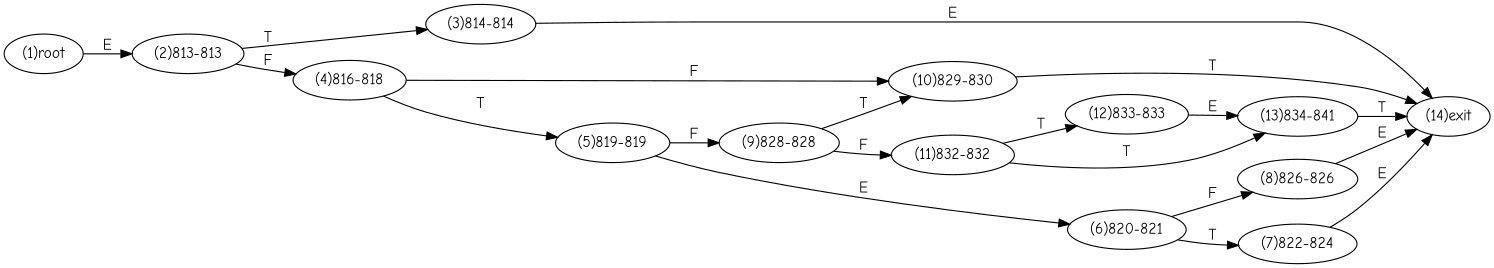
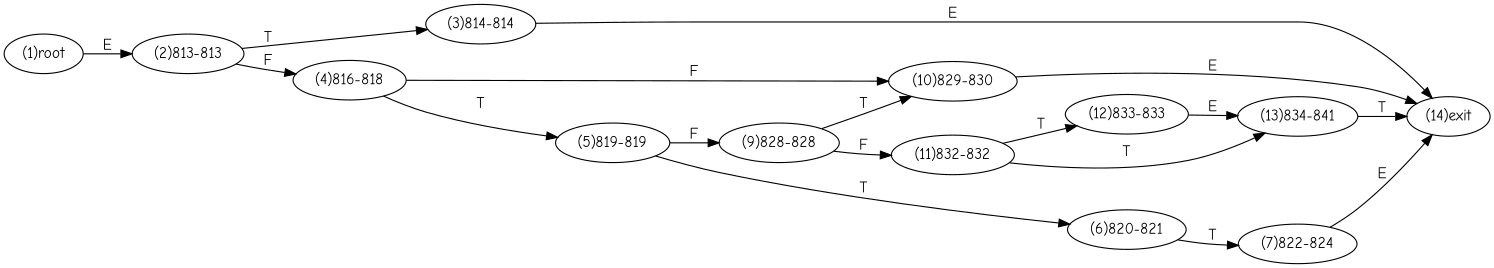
  digraph {
    fontname="Comic Neue"
    rankdir=LR
    node [fontname="Comic Neue"]
    edge [fontname="Comic Neue"]
    n1 [label="(1)root"]
    n2 [label="(2)813-813"]
    n3 [label="(3)814-814"]
    n4 [label="(4)816-818"]
    n5 [label="(14)exit"]
    n6 [label="(5)819-819"]
    n7 [label="(10)829-830"]
    n8 [label="(9)828-828"]
    n9 [label="(6)820-821"]
    n10 [label="(11)832-832"]
    n11 [label="(7)822-824"]
-   n12 [label="(8)826-826"]
    n13 [label="(12)833-833"]
    n14 [label="(13)834-841"]
    n1 -> n2 [label=E]
    n2 -> n3 [label=T]
    n2 -> n4 [label=F]
    n3 -> n5 [label=E]
    n4 -> n6 [label=T]
    n4 -> n7 [label=F]
    n6 -> n8 [label=F]
-   n6 -> n9 [label=E]
-   n7 -> n5 [label=T]
+   n6 -> n9 [label=T]
+   n7 -> n5 [label=E]
    n8 -> n7 [label=T]
    n8 -> n10 [label=F]
    n9 -> n11 [label=T]
-   n9 -> n12 [label=F]
    n10 -> n13 [label=T]
    n10 -> n14 [label=T]
    n11 -> n5 [label=E]
-   n12 -> n5 [label=E]
    n13 -> n14 [label=E]
    n14 -> n5 [label=T]
  }
